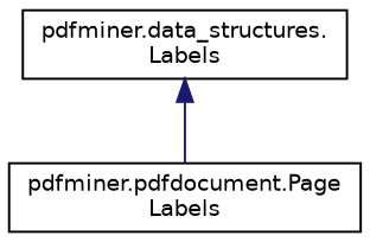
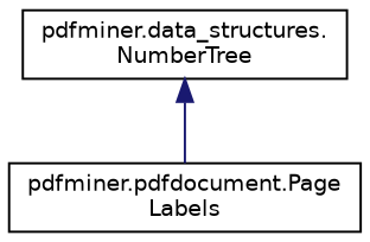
  digraph {
    rankdir=TB
    node [color=black fillcolor=white fontname=Helvetica fontsize=10 shape=record style=filled]
-   n1 [height=0.2 label="pdfminer.data_structures.\lLabels" width=0.4]
+   n1 [height=0.2 label="pdfminer.data_structures.\lNumberTree" width=0.4]
    n2 [height=0.2 label="pdfminer.pdfdocument.Page\lLabels" width=0.4]
    n1 -> n2 [color=midnightblue dir=back fontname=Helvetica fontsize=10 labelfontname=Helvetica labelfontsize=10 style=solid]
  }
